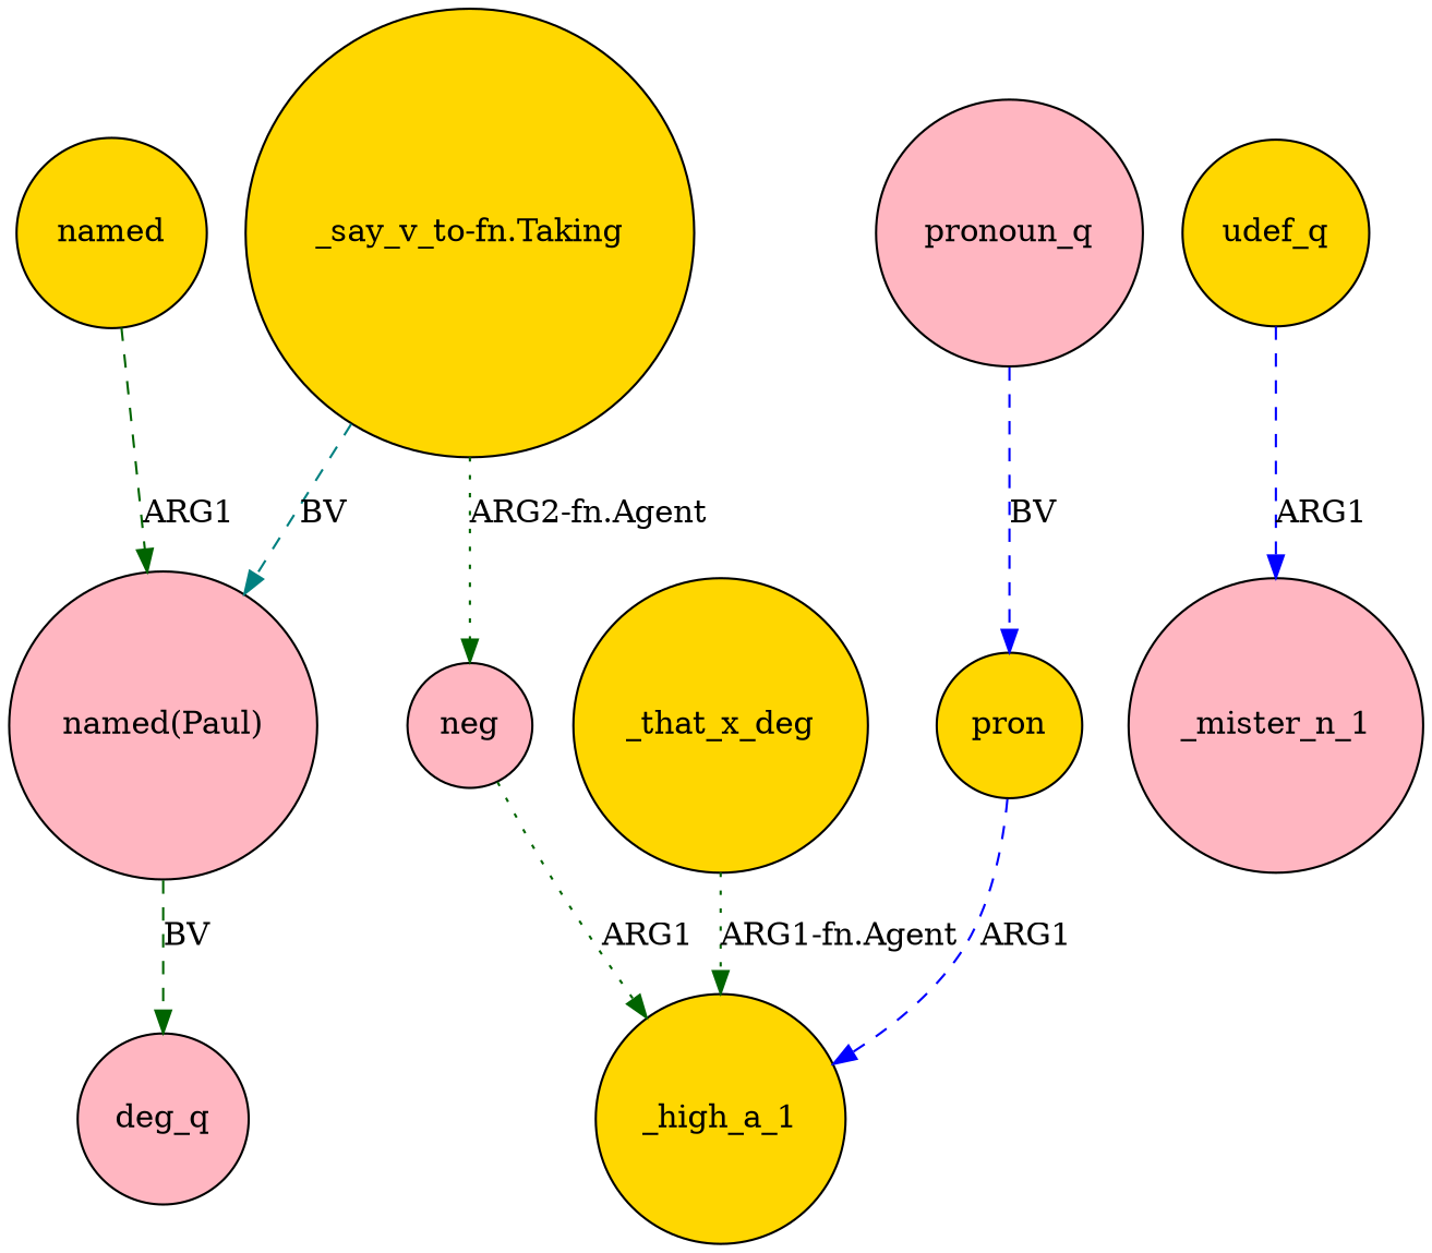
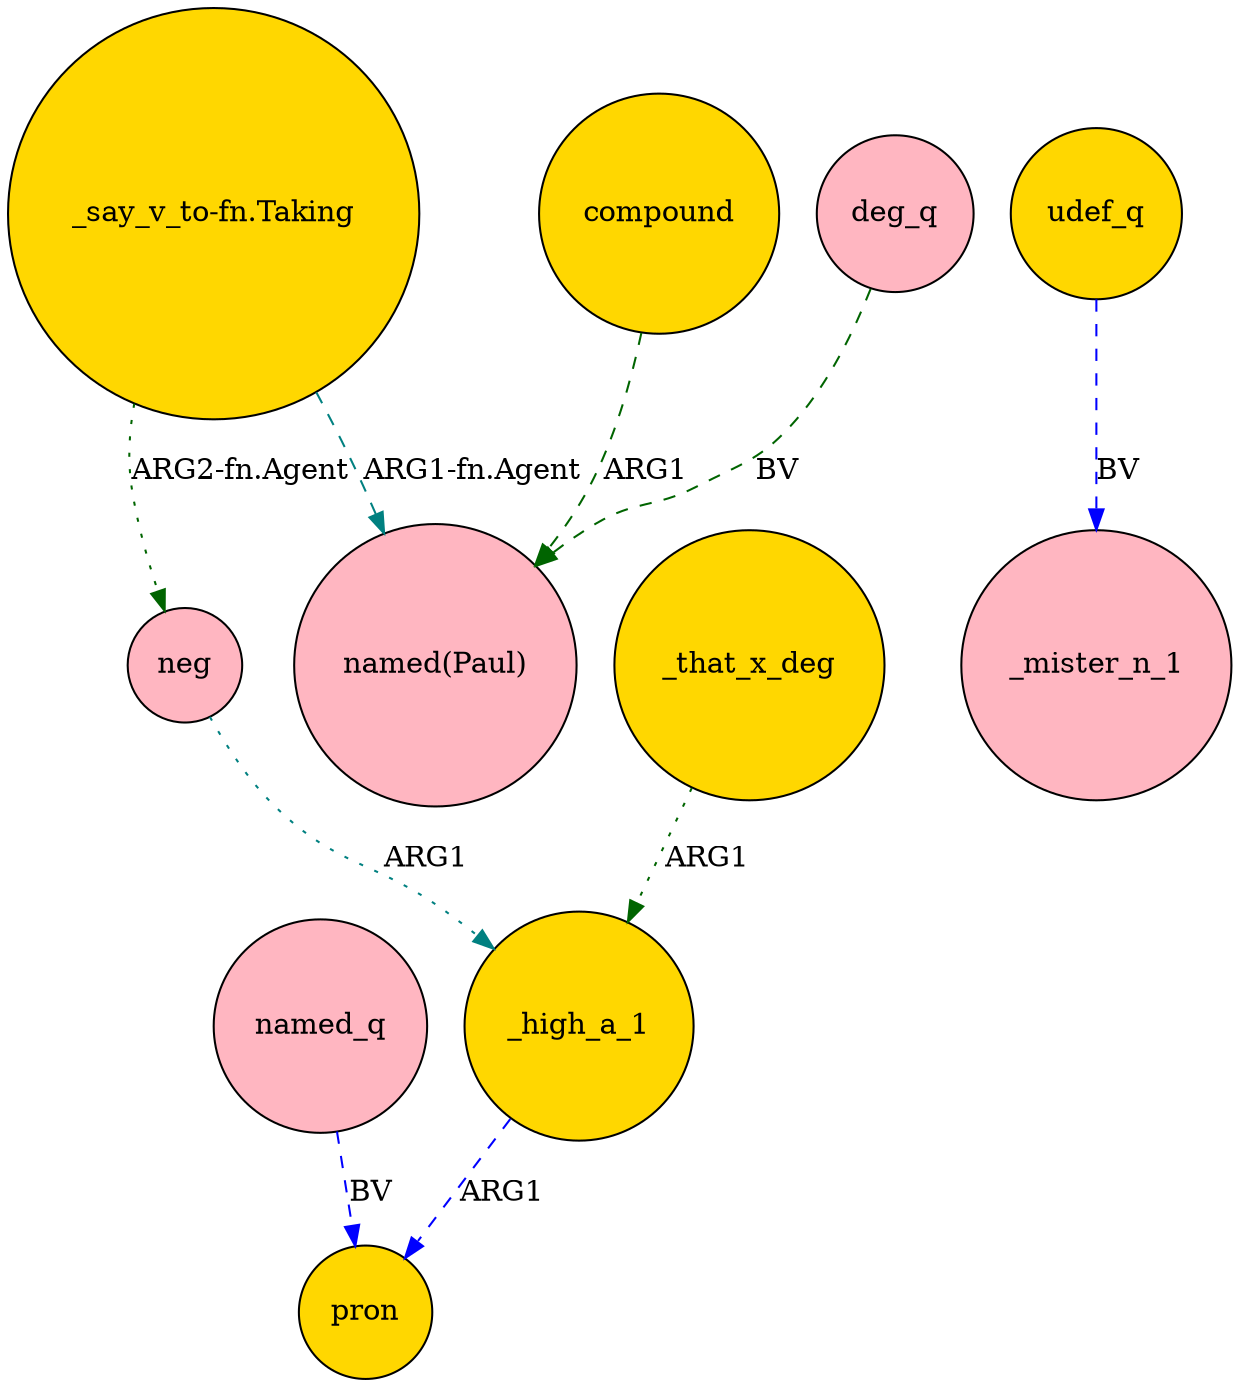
  digraph {
    node [fillcolor=gold shape=circle style=filled]
    edge [color=darkgreen style=dashed]
    _high_a_1
    pron
    "named(Paul)" [fillcolor=lightpink]
    "_say_v_to-fn.Taking"
    neg [fillcolor=lightpink]
-   compound [label=named]
+   compound
    _mister_n_1 [fillcolor=lightpink]
    udef_q
    n9 [fillcolor=lightpink label=deg_q]
-   pronoun_q [fillcolor=lightpink]
+   pronoun_q [fillcolor=lightpink label=named_q]
    _that_x_deg
-   pron -> _high_a_1 [color=blue label=ARG1]
-   "_say_v_to-fn.Taking" -> "named(Paul)" [color=teal label=BV]
+   _high_a_1 -> pron [color=blue label=ARG1]
+   "_say_v_to-fn.Taking" -> "named(Paul)" [color=teal label="ARG1-fn.Agent"]
    "_say_v_to-fn.Taking" -> neg [label="ARG2-fn.Agent" style=dotted]
-   neg -> _high_a_1 [label=ARG1 style=dotted]
+   neg -> _high_a_1 [color=teal label=ARG1 style=dotted]
    compound -> "named(Paul)" [label=ARG1]
-   udef_q -> _mister_n_1 [color=blue label=ARG1]
-   "named(Paul)" -> n9 [label=BV]
+   udef_q -> _mister_n_1 [color=blue label=BV]
+   n9 -> "named(Paul)" [label=BV]
    pronoun_q -> pron [color=blue label=BV]
-   _that_x_deg -> _high_a_1 [label="ARG1-fn.Agent" style=dotted]
+   _that_x_deg -> _high_a_1 [label=ARG1 style=dotted]
  }
